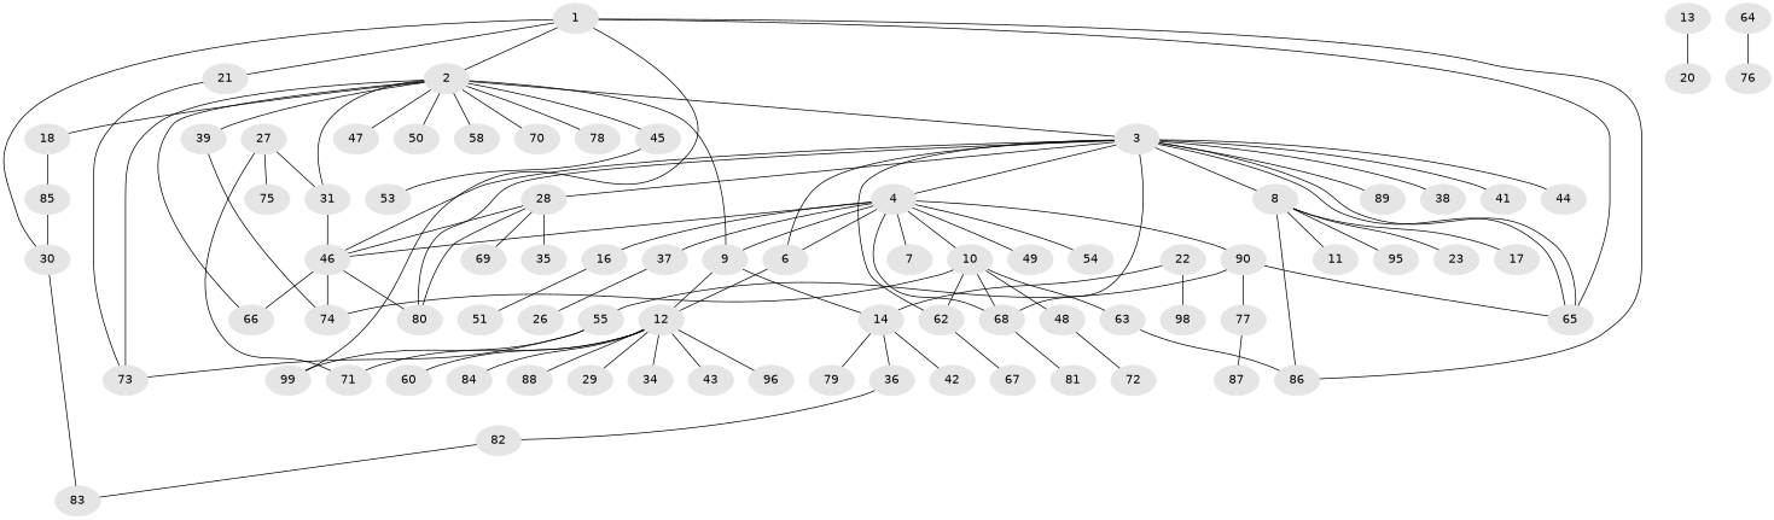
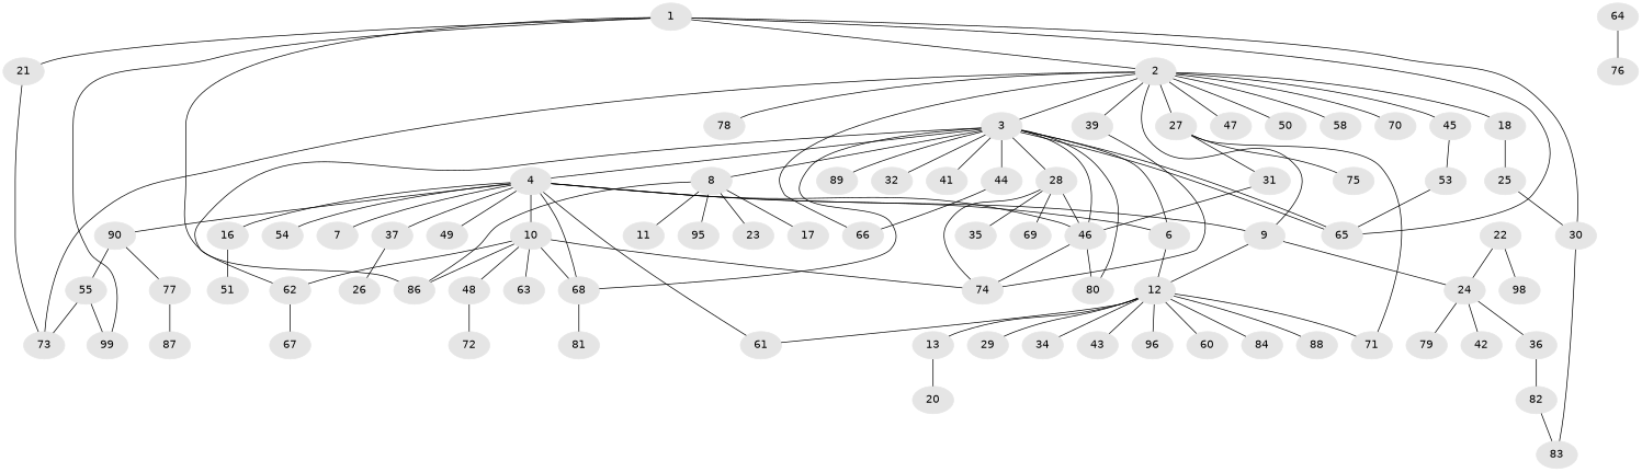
  graph {
    fontname="DejaVu Sans"
    node [color=gray90 fontname="DejaVu Sans" style=filled]
    edge [fontname="DejaVu Sans"]
    1
    2
    21
    30
    n5 [label=99]
    65
    86
    3
    9
    18
    27
    39
    45
    47
    50
    58
    66
    70
    73
    78
    83
    4
    6
    8
    n25 [label=89]
    28
-   32 [label=38]
+   32
    41
    44
    46
    62
    68
    80
    12
-   24 [label=14]
-   25 [label=85]
+   24
+   25
    71
    31
    75
    74
    53
    7
    10
    16
    37
    n46 [label=90]
    49
    54
+   61
    17
    11
    n52 [label=95]
    23
    13
    29
    34
    43
    n58 [label=96]
    60
    84
    n61 [label=88]
    69
    35
    67
    81
    48
    63
    51
    22
    n70 [label=98]
    26
    55
    77
    36
    42
    79
    72
    20
    82
    64
    76
    87
    1 -- 2
    1 -- 21
    1 -- 30
    1 -- n5
    1 -- 65
    1 -- 86
    2 -- 3
    2 -- 9
    2 -- 18
-   2 -- 31
+   2 -- 27
    2 -- 39
    2 -- 45
    2 -- 47
    2 -- 50
    2 -- 58
    2 -- 66
    2 -- 70
    2 -- 73
    2 -- 78
    21 -- 73
    30 -- 83
    3 -- 65
    3 -- 65
    3 -- 4
    3 -- 6
    3 -- 8
    3 -- n25
    3 -- 28
    3 -- 32
    3 -- 41
    3 -- 44
    3 -- 46
    3 -- 62
    3 -- 68
    3 -- 80
    9 -- 12
    9 -- 24
    18 -- 25
    27 -- 71
    27 -- 31
    27 -- 75
    39 -- 74
    45 -- 53
    4 -- 9
    4 -- 6
    4 -- 46
    4 -- 68
    4 -- 7
    4 -- 10
    4 -- 16
    4 -- 37
    4 -- n46
    4 -- 49
    4 -- 54
+   4 -- 61
    6 -- 12
    8 -- 86
    8 -- 17
    8 -- 11
    8 -- n52
    8 -- 23
    28 -- 46
-   28 -- 80
+   28 -- 74
    28 -- 69
    28 -- 35
-   46 -- 66
+   44 -- 66
    46 -- 80
    46 -- 74
    62 -- 67
    68 -- 81
    12 -- 71
+   12 -- 61
+   12 -- 13
    12 -- 29
    12 -- 34
    12 -- 43
    12 -- n58
    12 -- 60
    12 -- 84
    12 -- n61
    24 -- 36
    24 -- 42
    24 -- 79
    25 -- 30
    31 -- 46
-   n46 -- 65
-   63 -- 86
+   53 -- 65
+   10 -- 86
    10 -- 62
    10 -- 68
    10 -- 74
    10 -- 48
    10 -- 63
    16 -- 51
    37 -- 26
    n46 -- 55
    n46 -- 77
    13 -- 20
    48 -- 72
    22 -- 24
    22 -- n70
    55 -- n5
    55 -- 73
    77 -- 87
    36 -- 82
    82 -- 83
    64 -- 76
  }
